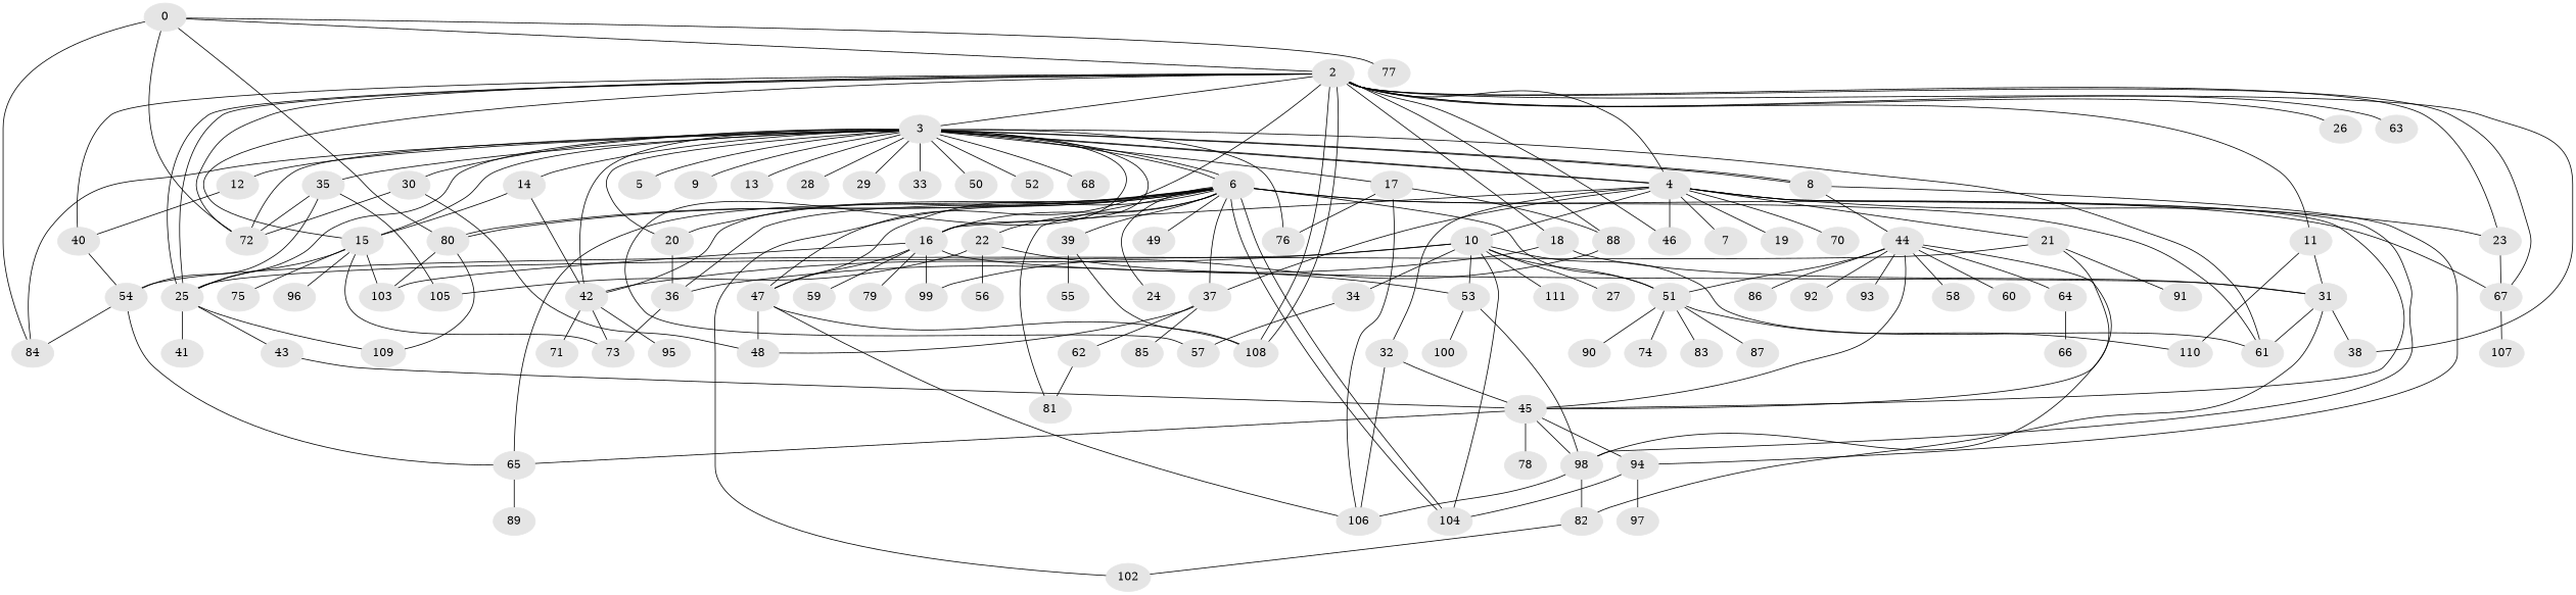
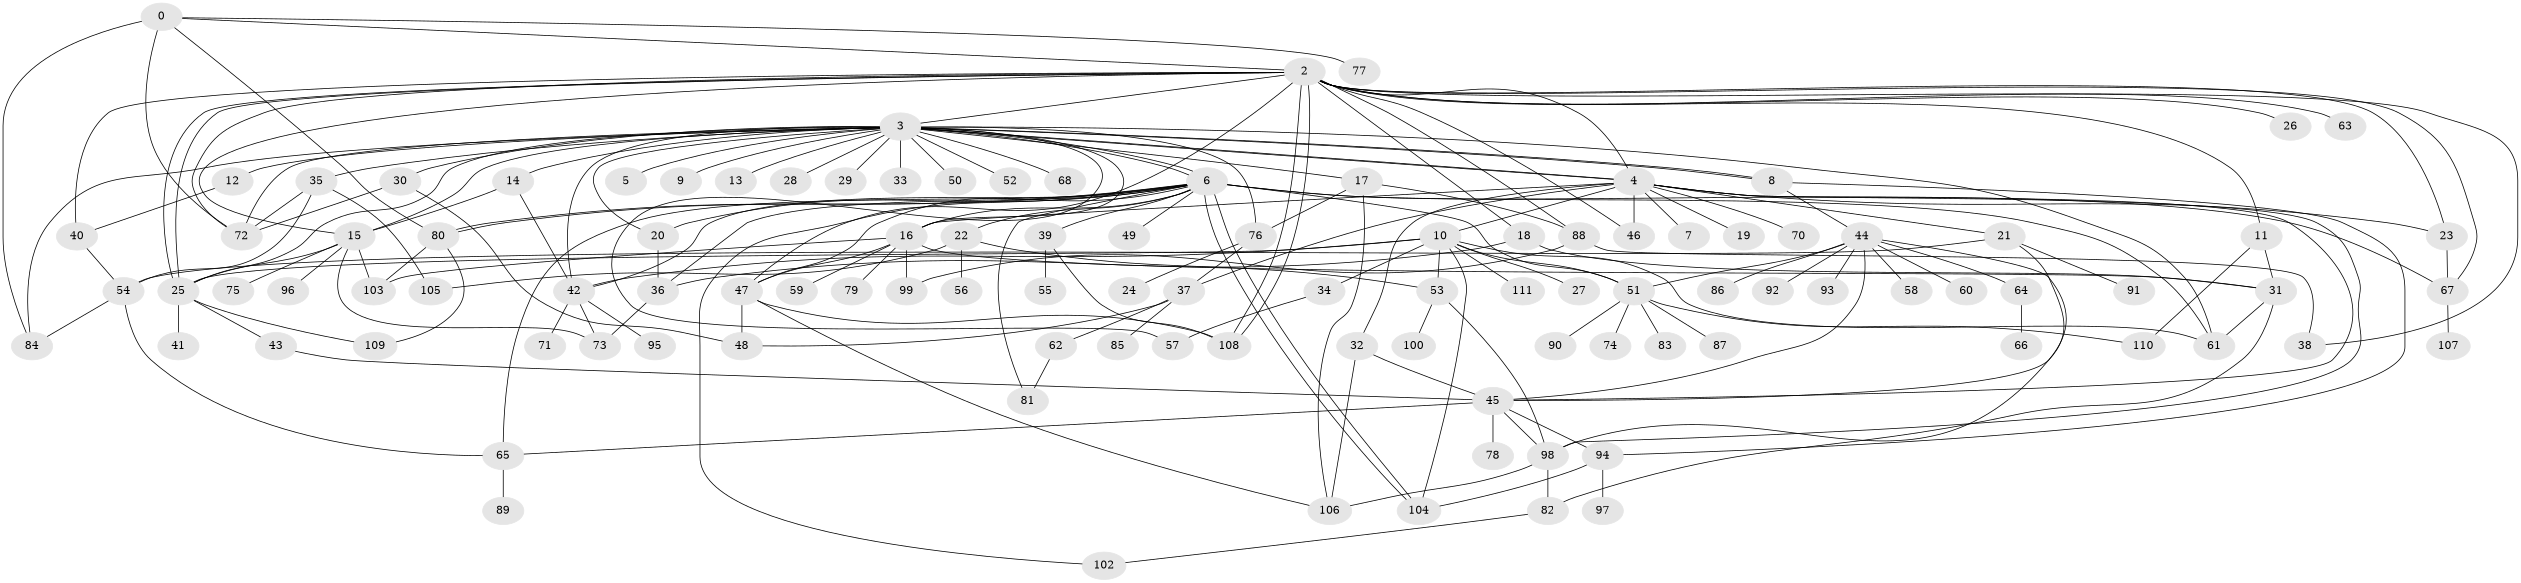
  graph {
    node [color=gray90 style=filled]
    n1 [label=0]
    2
    72
    77
    80
    84
    3
    4
    11
    15
    18
    23
    25
    26
    38
    40
    46
    47
    63
    67
    88
    108
    103
    109
    5
    6
    8
    9
    12
    13
    14
    16
    17
    20
    28
    29
    30
    33
    35
    42
    50
    52
    57
    61
    68
    76
    7
    10
    19
    21
    32
    37
    45
    70
    98
    31
    110
    73
    75
    96
    36
    41
    43
    54
    106
    48
    107
    99
    22
    24
    39
    49
    51
    65
    81
    102
    104
    44
    94
    59
    79
    105
    71
    95
    27
    34
    53
    n88 [label=111]
    91
    62
    85
    78
    82
    56
    55
    74
    83
    87
    90
    89
    58
    60
    64
    86
    92
    93
    97
    100
    66
    n1 -- 2
    n1 -- 72
    n1 -- 77
    n1 -- 80
    n1 -- 84
    2 -- 72
    2 -- 3
    2 -- 4
    2 -- 11
    2 -- 15
    2 -- 18
    2 -- 23
    2 -- 25
    2 -- 25
    2 -- 26
    2 -- 38
    2 -- 40
    2 -- 46
    2 -- 47
    2 -- 63
    2 -- 67
    2 -- 88
    2 -- 108
    2 -- 108
    80 -- 103
    80 -- 109
    3 -- 72
    3 -- 84
    3 -- 4
    3 -- 4
    3 -- 15
    3 -- 25
    3 -- 5
    3 -- 6
    3 -- 6
    3 -- 8
    3 -- 8
    3 -- 9
    3 -- 12
    3 -- 13
    3 -- 14
    3 -- 16
    3 -- 17
    3 -- 20
    3 -- 28
    3 -- 29
    3 -- 30
    3 -- 33
    3 -- 35
    3 -- 42
    3 -- 50
    3 -- 52
    3 -- 57
    3 -- 61
    3 -- 68
    3 -- 76
    4 -- 23
    4 -- 46
    4 -- 16
    4 -- 7
    4 -- 10
    4 -- 19
    4 -- 21
    4 -- 32
    4 -- 37
    4 -- 45
    4 -- 70
    4 -- 98
    11 -- 31
    11 -- 110
    15 -- 25
    15 -- 103
    15 -- 73
    15 -- 75
    15 -- 96
    18 -- 31
    18 -- 36
    23 -- 67
    25 -- 109
    25 -- 41
    25 -- 43
    40 -- 54
    47 -- 108
    47 -- 106
    47 -- 48
    67 -- 107
    88 -- 99
    6 -- 80
    6 -- 80
    6 -- 47
    6 -- 67
    6 -- 16
    6 -- 20
    6 -- 42
    6 -- 61
-   6 -- 37
+   76 -- 37
    6 -- 36
    6 -- 22
-   6 -- 24
+   76 -- 24
    6 -- 39
    6 -- 49
    6 -- 51
    6 -- 65
    6 -- 81
    6 -- 102
    6 -- 104
    6 -- 104
    8 -- 44
    8 -- 94
    12 -- 40
    14 -- 15
    14 -- 42
    16 -- 47
    16 -- 103
    16 -- 31
    16 -- 99
    16 -- 59
    16 -- 79
    17 -- 88
    17 -- 76
    17 -- 106
    20 -- 36
    30 -- 72
    30 -- 48
    35 -- 72
    35 -- 54
    35 -- 105
    42 -- 73
    42 -- 71
    42 -- 95
    10 -- 25
    10 -- 42
    10 -- 61
    10 -- 51
    10 -- 104
    10 -- 27
    10 -- 34
    10 -- 53
    10 -- n88
    21 -- 45
    21 -- 54
    21 -- 91
    32 -- 45
    32 -- 106
    37 -- 48
    37 -- 62
    37 -- 85
    45 -- 98
    45 -- 65
    45 -- 94
    45 -- 78
    98 -- 106
    98 -- 82
-   31 -- 38
+   88 -- 38
    31 -- 61
    31 -- 82
    36 -- 73
    43 -- 45
    54 -- 84
    54 -- 65
    22 -- 105
    22 -- 53
    22 -- 56
    39 -- 108
    39 -- 55
    51 -- 110
    51 -- 74
    51 -- 83
    51 -- 87
    51 -- 90
    65 -- 89
    44 -- 45
    44 -- 98
    44 -- 51
    44 -- 58
    44 -- 60
    44 -- 64
    44 -- 86
    44 -- 92
    44 -- 93
    94 -- 104
    94 -- 97
    34 -- 57
    53 -- 98
    53 -- 100
    62 -- 81
    82 -- 102
    64 -- 66
  }
